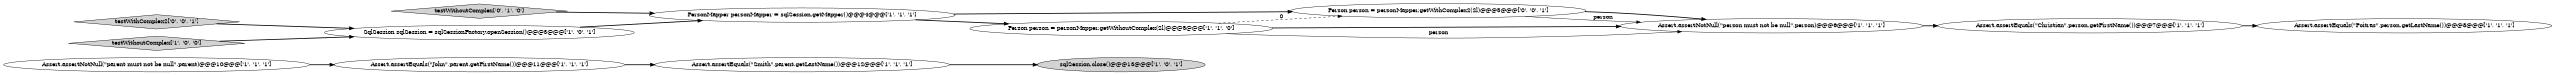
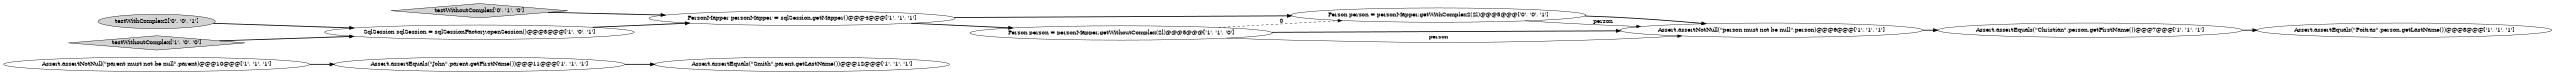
  digraph {
    rankdir=LR
    node [fillcolor=white shape=ellipse style=filled]
    edge [style=bold]
    n1 [label="Assert.assertNotNull(\"parent must not be null\",parent)@@@10@@@['1', '1', '1']"]
    n2 [label="Assert.assertEquals(\"John\",parent.getFirstName())@@@11@@@['1', '1', '1']"]
    n3 [label="Assert.assertEquals(\"Smith\",parent.getLastName())@@@12@@@['1', '1', '1']"]
-   n4 [fillcolor=lightgray label="sqlSession.close()@@@13@@@['1', '0', '1']"]
    n5 [label="Assert.assertEquals(\"Christian\",person.getFirstName())@@@7@@@['1', '1', '1']"]
    n6 [label="Assert.assertEquals(\"Poitras\",person.getLastName())@@@8@@@['1', '1', '1']"]
    n7 [label="Person person = personMapper.getWithComplex2(2l)@@@5@@@['0', '0', '1']"]
    n8 [label="Assert.assertNotNull(\"person must not be null\",person)@@@6@@@['1', '1', '1']"]
    n9 [label="Person person = personMapper.getWithoutComplex(2l)@@@5@@@['1', '1', '0']"]
    n10 [fillcolor=lightgray label="testWithoutComplex['0', '1', '0']" shape=diamond]
    n11 [label="PersonMapper personMapper = sqlSession.getMapper()@@@4@@@['1', '1', '1']"]
-   n12 [fillcolor=lightgray label="testWithComplex2['0', '0', '1']" shape=diamond]
+   n12 [fillcolor=lightgray label="testWithComplex2['0', '0', '1']"]
    n13 [label="SqlSession sqlSession = sqlSessionFactory.openSession()@@@3@@@['1', '0', '1']"]
    n14 [fillcolor=lightgray label="testWithoutComplex['1', '0', '0']" shape=diamond]
    n1 -> n2
    n2 -> n3
-   n3 -> n4
    n5 -> n6
    n7 -> n8
    n7 -> n8 [label=person style=solid]
    n8 -> n5
    n9 -> n7 [label=0 style=dashed]
    n9 -> n8
    n9 -> n8 [label=person style=solid]
    n10 -> n11
    n11 -> n7
    n11 -> n9
    n12 -> n13
    n13 -> n11
    n14 -> n13
  }
